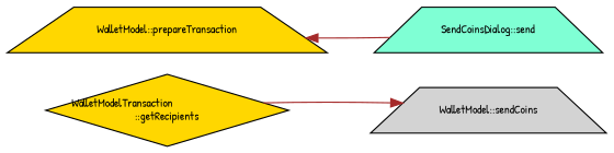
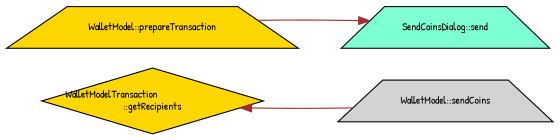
  digraph {
    fontname="Patrick Hand"
    rankdir=LR
    node [color=black fillcolor=gold fontname="Patrick Hand" fontsize=10 shape=trapezium style=filled]
    edge [color=brown dir=back fontname="Patrick Hand" fontsize=10 labelfontname=Helvetica labelfontsize=10 style=solid]
    n1 [fontcolor=black height=0.2 label="WalletModelTransaction\l::getRecipients" shape=diamond width=0.4]
    n2 [fillcolor=lightgrey height=0.2 label="WalletModel::sendCoins" width=0.4]
    n3 [height=0.2 label="WalletModel::prepareTransaction" width=0.4]
    n4 [fillcolor=aquamarine height=0.2 label="SendCoinsDialog::send" width=0.4]
-   n2 -> n1
-   n3 -> n4
+   n1 -> n2
+   n4 -> n3
  }
